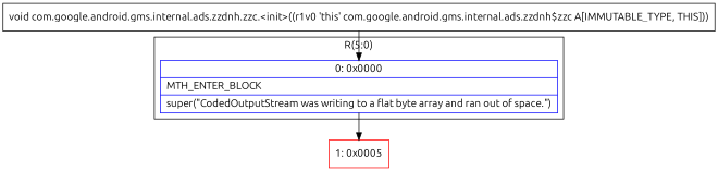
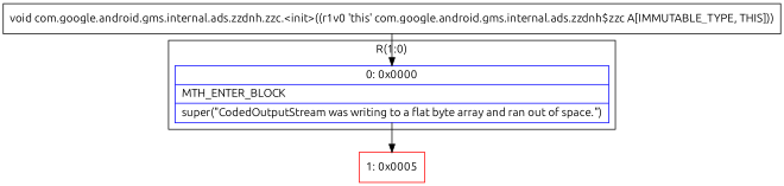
  digraph {
    fontname=Ubuntu
    node [shape=record fontname=Ubuntu]
    edge [fontname=Ubuntu]
    n1 [color=blue label="{0\:\ 0x0000|MTH_ENTER_BLOCK\l|super(\"CodedOutputStream was writing to a flat byte array and ran out of space.\")\l}"]
    n2 [color=red label="{1\:\ 0x0005}"]
    n3 [label="{void com.google.android.gms.internal.ads.zzdnh.zzc.\<init\>((r1v0 'this' com.google.android.gms.internal.ads.zzdnh$zzc A[IMMUTABLE_TYPE, THIS])) }"]
    subgraph cluster_1 {
-     label="R(5:0)"
+     label="R(1:0)"
      n1
    }
    n1 -> n2
    n3 -> n1
  }
